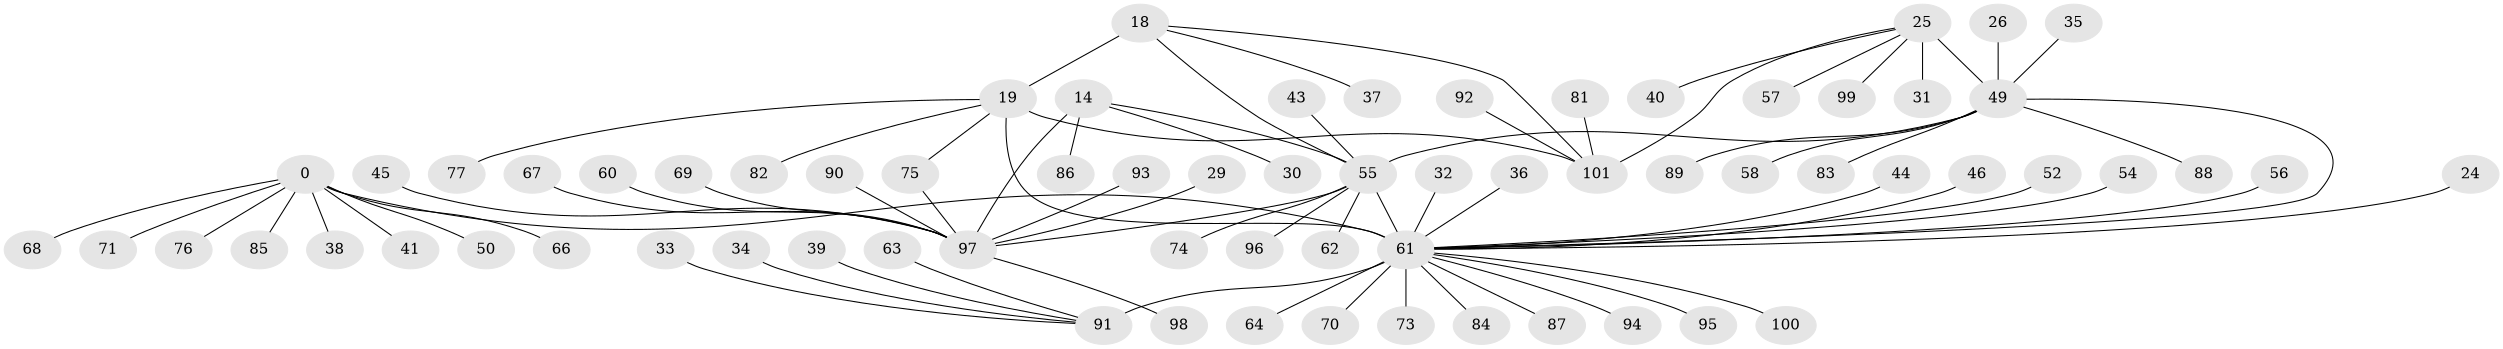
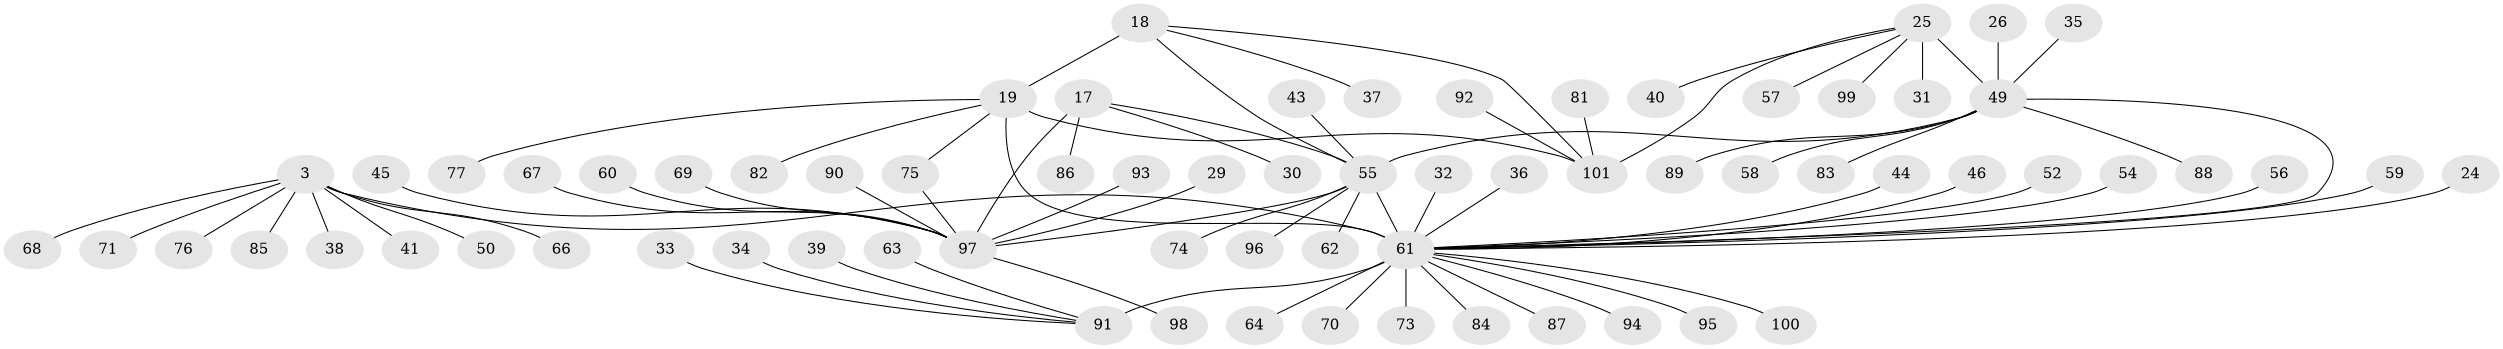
  graph {
    node [color=gray90 style=filled]
-   3 [super="+2" label=0]
+   3 [super="+2"]
    38
    41
    50
    61 [super="+4+5+10"]
    66
    68
    71 [super="+65"]
    76
    85
    91 [super="+8"]
    64
    70
    73
    84
    87 [super="+48"]
    94
    95
    100 [super="+53"]
-   14 [super="+11"]
+   14 [super="+11" label=17]
    30
    55 [super="+13"]
    86
    97 [super="+15"]
    62
    74
    96
    98 [super="+42+72"]
    18 [super="+16"]
    19 [super="+17"]
    37
    101 [super="+80+20+47+78"]
    75
    77
    82
    25 [super="+22+21"]
    31
    40
    49 [super="+24"]
    57
    99
    58
    83
    88
    89
    26
    n47 [label=24]
    29
    32
    33
    34
    35
    36
    39
    43
    44
    45
    46
    52
    54
    56
+   59
    60
    63
    67
    69
    81
    90
    92
    93
    3 -- 38
    3 -- 41
    3 -- 50
    3 -- 61 [weight=6]
    3 -- 66
    3 -- 68
    3 -- 71
    3 -- 76
    3 -- 85
    61 -- 91 [weight=7]
    61 -- 64
    61 -- 70
    61 -- 73 [weight=2]
    61 -- 84
    61 -- 87
    61 -- 94
    61 -- 95
    61 -- 100
    14 -- 30
    14 -- 55 [weight=2]
    14 -- 86
    14 -- 97 [weight=4]
    55 -- 61 [weight=2]
    55 -- 97 [weight=2]
    55 -- 62
    55 -- 74
    55 -- 96
    97 -- 98
    18 -- 55
    18 -- 19 [weight=4]
    18 -- 37
    18 -- 101 [weight=2]
    19 -- 61 [weight=3]
    19 -- 101 [weight=2]
    19 -- 75
    19 -- 77
    19 -- 82
    75 -- 97
    25 -- 101
    25 -- 31
    25 -- 40
    25 -- 49 [weight=6]
    25 -- 57
    25 -- 99
    49 -- 61 [weight=3]
    49 -- 55 [weight=2]
    49 -- 58
    49 -- 83
    49 -- 88
    49 -- 89
    26 -- 49
    n47 -- 61
    29 -- 97
    32 -- 61
    33 -- 91
    34 -- 91
    35 -- 49
    36 -- 61
    39 -- 91
    43 -- 55
    44 -- 61
    45 -- 97
    46 -- 61
    52 -- 61
    54 -- 61 [weight=2]
    56 -- 61
+   59 -- 61
    60 -- 97
    63 -- 91
    67 -- 97
    69 -- 97
    81 -- 101
    90 -- 97
    92 -- 101
    93 -- 97
  }
